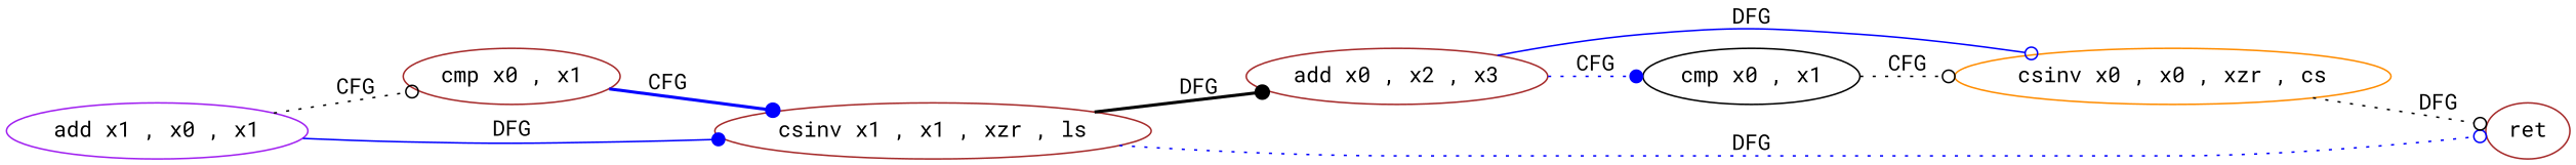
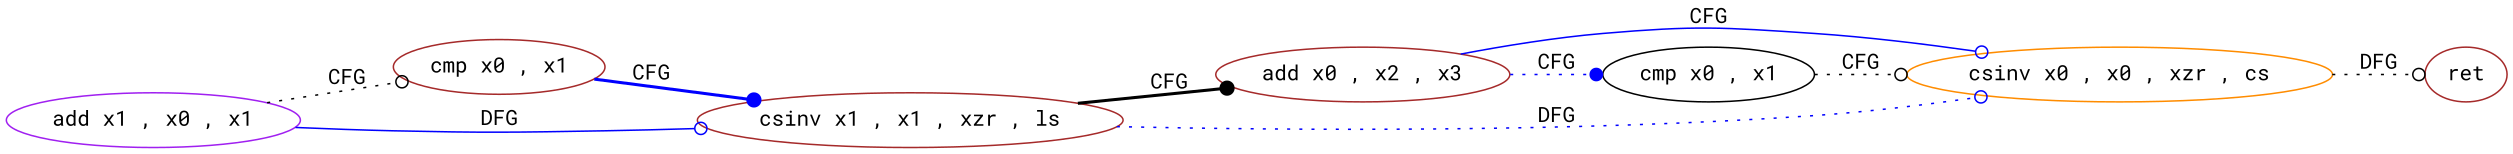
  digraph {
    fontname="Roboto Mono"
    rankdir=LR
    node [color=brown fontname="Roboto Mono"]
    edge [arrowhead=odot color=blue fontname="Roboto Mono" style=dotted]
    n1 [color=purple label="add x1 , x0 , x1"]
    n2 [label="cmp x0 , x1"]
    n3 [label="csinv x1 , x1 , xzr , ls"]
    n4 [label="add x0 , x2 , x3"]
    n5 [color=darkorange label="csinv x0 , x0 , xzr , cs"]
    n6 [color=black label="cmp x0 , x1"]
    n7 [label=ret]
    n1 -> n2 [color=black label=CFG]
-   n1 -> n3 [arrowhead=dot label=DFG style=solid]
+   n1 -> n3 [label=DFG style=solid]
    n2 -> n3 [arrowhead=dot label=CFG style=bold]
-   n3 -> n4 [arrowhead=dot color=black label=DFG style=bold]
-   n3 -> n7 [label=DFG]
-   n4 -> n5 [label=DFG style=solid]
+   n3 -> n4 [arrowhead=dot color=black label=CFG style=bold]
+   n3 -> n5 [label=DFG]
+   n4 -> n5 [label=CFG style=solid]
    n4 -> n6 [arrowhead=dot label=CFG]
    n5 -> n7 [color=black label=DFG]
    n6 -> n5 [color=black label=CFG]
  }
